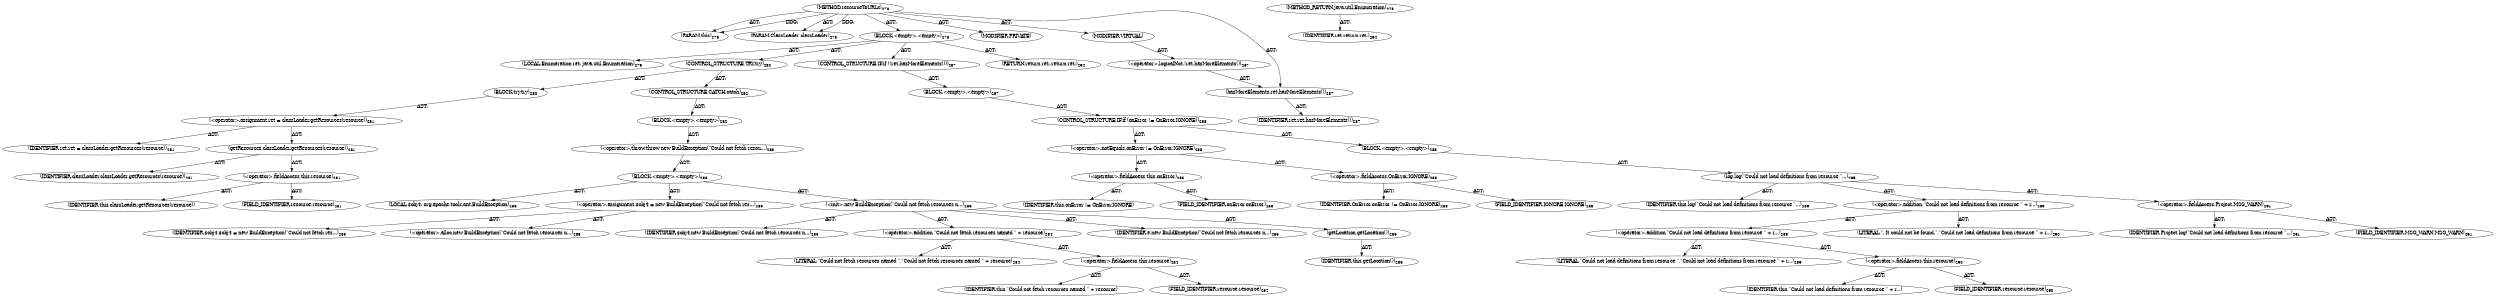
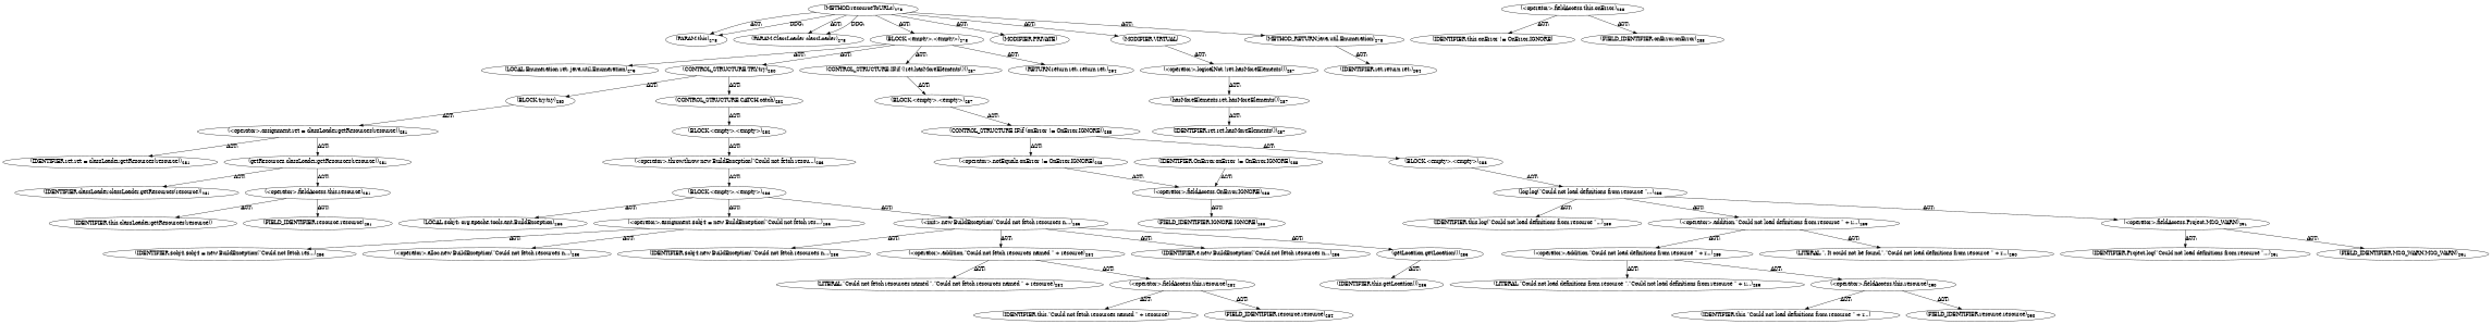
  digraph {
    n1 [label=<(METHOD,resourceToURLs)<SUB>278</SUB>>]
    n2 [label=<(PARAM,this)<SUB>278</SUB>>]
    n3 [label=<(PARAM,ClassLoader classLoader)<SUB>278</SUB>>]
    n4 [label=<(BLOCK,&lt;empty&gt;,&lt;empty&gt;)<SUB>278</SUB>>]
    n5 [label=<(MODIFIER,PRIVATE)>]
    n6 [label=<(MODIFIER,VIRTUAL)>]
    n7 [label=<(METHOD_RETURN,java.util.Enumeration)<SUB>278</SUB>>]
    n8 [label=<(LOCAL,Enumeration ret: java.util.Enumeration)<SUB>279</SUB>>]
    n9 [label=<(CONTROL_STRUCTURE,TRY,try)<SUB>280</SUB>>]
    n10 [label=<(CONTROL_STRUCTURE,IF,if (!ret.hasMoreElements()))<SUB>287</SUB>>]
    n11 [label=<(RETURN,return ret;,return ret;)<SUB>294</SUB>>]
    n12 [label=<(&lt;operator&gt;.logicalNot,!ret.hasMoreElements())<SUB>287</SUB>>]
    n13 [label=<(IDENTIFIER,ret,return ret;)<SUB>294</SUB>>]
    n14 [label=<(BLOCK,try,try)<SUB>280</SUB>>]
    n15 [label=<(CONTROL_STRUCTURE,CATCH,catch)<SUB>282</SUB>>]
    n16 [label=<(BLOCK,&lt;empty&gt;,&lt;empty&gt;)<SUB>287</SUB>>]
    n17 [label=<(&lt;operator&gt;.assignment,ret = classLoader.getResources(resource))<SUB>281</SUB>>]
    n18 [label=<(BLOCK,&lt;empty&gt;,&lt;empty&gt;)<SUB>282</SUB>>]
    n19 [label=<(IDENTIFIER,ret,ret = classLoader.getResources(resource))<SUB>281</SUB>>]
    n20 [label=<(getResources,classLoader.getResources(resource))<SUB>281</SUB>>]
    n21 [label=<(IDENTIFIER,classLoader,classLoader.getResources(resource))<SUB>281</SUB>>]
    n22 [label=<(&lt;operator&gt;.fieldAccess,this.resource)<SUB>281</SUB>>]
    n23 [label=<(IDENTIFIER,this,classLoader.getResources(resource))>]
    n24 [label=<(FIELD_IDENTIFIER,resource,resource)<SUB>281</SUB>>]
    n25 [label=<(&lt;operator&gt;.throw,throw new BuildException(&quot;Could not fetch resou...)<SUB>283</SUB>>]
    n26 [label=<(BLOCK,&lt;empty&gt;,&lt;empty&gt;)<SUB>283</SUB>>]
    n27 [label=<(LOCAL,$obj4: org.apache.tools.ant.BuildException)<SUB>283</SUB>>]
    n28 [label=<(&lt;operator&gt;.assignment,$obj4 = new BuildException(&quot;Could not fetch res...)<SUB>283</SUB>>]
    n29 [label=<(&lt;init&gt;,new BuildException(&quot;Could not fetch resources n...)<SUB>283</SUB>>]
    n30 [label=<(IDENTIFIER,$obj4,$obj4 = new BuildException(&quot;Could not fetch res...)<SUB>283</SUB>>]
    n31 [label=<(&lt;operator&gt;.alloc,new BuildException(&quot;Could not fetch resources n...)<SUB>283</SUB>>]
    n32 [label=<(IDENTIFIER,$obj4,new BuildException(&quot;Could not fetch resources n...)<SUB>283</SUB>>]
    n33 [label=<(&lt;operator&gt;.addition,&quot;Could not fetch resources named &quot; + resource)<SUB>284</SUB>>]
    n34 [label=<(IDENTIFIER,e,new BuildException(&quot;Could not fetch resources n...)<SUB>285</SUB>>]
    n35 [label=<(getLocation,getLocation())<SUB>285</SUB>>]
    n36 [label=<(LITERAL,&quot;Could not fetch resources named &quot;,&quot;Could not fetch resources named &quot; + resource)<SUB>284</SUB>>]
    n37 [label=<(&lt;operator&gt;.fieldAccess,this.resource)<SUB>284</SUB>>]
    n38 [label=<(IDENTIFIER,this,getLocation())<SUB>285</SUB>>]
    n39 [label=<(IDENTIFIER,this,&quot;Could not fetch resources named &quot; + resource)>]
    n40 [label=<(FIELD_IDENTIFIER,resource,resource)<SUB>284</SUB>>]
    n41 [label=<(hasMoreElements,ret.hasMoreElements())<SUB>287</SUB>>]
    n42 [label=<(CONTROL_STRUCTURE,IF,if (onError != OnError.IGNORE))<SUB>288</SUB>>]
    n43 [label=<(IDENTIFIER,ret,ret.hasMoreElements())<SUB>287</SUB>>]
-   n44 [label=<(&lt;operator&gt;.notEquals,onError != OnError.IGNORE)<SUB>288</SUB>>]
+   n44 [label=<(&lt;operator&gt;.notEquals,onError != OnError.IGNORE)<SUB>228</SUB>>]
    n45 [label=<(BLOCK,&lt;empty&gt;,&lt;empty&gt;)<SUB>288</SUB>>]
    n46 [label=<(&lt;operator&gt;.fieldAccess,this.onError)<SUB>288</SUB>>]
    n47 [label=<(&lt;operator&gt;.fieldAccess,OnError.IGNORE)<SUB>288</SUB>>]
    n48 [label=<(log,log(&quot;Could not load definitions from resource &quot;...)<SUB>289</SUB>>]
    n49 [label=<(IDENTIFIER,this,onError != OnError.IGNORE)>]
    n50 [label=<(FIELD_IDENTIFIER,onError,onError)<SUB>288</SUB>>]
    n51 [label=<(IDENTIFIER,OnError,onError != OnError.IGNORE)<SUB>288</SUB>>]
    n52 [label=<(FIELD_IDENTIFIER,IGNORE,IGNORE)<SUB>288</SUB>>]
    n53 [label=<(IDENTIFIER,this,log(&quot;Could not load definitions from resource &quot;...)<SUB>289</SUB>>]
    n54 [label=<(&lt;operator&gt;.addition,&quot;Could not load definitions from resource &quot; + r...)<SUB>289</SUB>>]
    n55 [label=<(&lt;operator&gt;.fieldAccess,Project.MSG_WARN)<SUB>291</SUB>>]
    n56 [label=<(&lt;operator&gt;.addition,&quot;Could not load definitions from resource &quot; + r...)<SUB>289</SUB>>]
    n57 [label=<(LITERAL,&quot;. It could not be found.&quot;,&quot;Could not load definitions from resource &quot; + r...)<SUB>290</SUB>>]
    n58 [label=<(IDENTIFIER,Project,log(&quot;Could not load definitions from resource &quot;...)<SUB>291</SUB>>]
    n59 [label=<(FIELD_IDENTIFIER,MSG_WARN,MSG_WARN)<SUB>291</SUB>>]
    n60 [label=<(LITERAL,&quot;Could not load definitions from resource &quot;,&quot;Could not load definitions from resource &quot; + r...)<SUB>289</SUB>>]
    n61 [label=<(&lt;operator&gt;.fieldAccess,this.resource)<SUB>290</SUB>>]
    n62 [label=<(IDENTIFIER,this,&quot;Could not load definitions from resource &quot; + r...)>]
    n63 [label=<(FIELD_IDENTIFIER,resource,resource)<SUB>290</SUB>>]
    n1 -> n2 [label="AST: "]
    n1 -> n2 [label="DDG: "]
    n1 -> n3 [label="AST: "]
    n1 -> n3 [label="DDG: "]
    n1 -> n4 [label="AST: "]
    n1 -> n5 [label="AST: "]
    n1 -> n6 [label="AST: "]
-   n1 -> n41 [label="AST: "]
+   n1 -> n7 [label="AST: "]
    n4 -> n8 [label="AST: "]
    n4 -> n9 [label="AST: "]
    n4 -> n10 [label="AST: "]
    n4 -> n11 [label="AST: "]
    n6 -> n12 [label="AST: "]
    n7 -> n13 [label="AST: "]
    n9 -> n14 [label="AST: "]
    n9 -> n15 [label="AST: "]
    n10 -> n16 [label="AST: "]
    n12 -> n41 [label="AST: "]
    n14 -> n17 [label="AST: "]
    n15 -> n18 [label="AST: "]
    n16 -> n42 [label="AST: "]
    n17 -> n19 [label="AST: "]
    n17 -> n20 [label="AST: "]
    n18 -> n25 [label="AST: "]
    n20 -> n21 [label="AST: "]
    n20 -> n22 [label="AST: "]
    n22 -> n23 [label="AST: "]
    n22 -> n24 [label="AST: "]
    n25 -> n26 [label="AST: "]
    n26 -> n27 [label="AST: "]
    n26 -> n28 [label="AST: "]
    n26 -> n29 [label="AST: "]
    n28 -> n30 [label="AST: "]
    n28 -> n31 [label="AST: "]
    n29 -> n32 [label="AST: "]
    n29 -> n33 [label="AST: "]
    n29 -> n34 [label="AST: "]
    n29 -> n35 [label="AST: "]
    n33 -> n36 [label="AST: "]
    n33 -> n37 [label="AST: "]
    n35 -> n38 [label="AST: "]
    n37 -> n39 [label="AST: "]
    n37 -> n40 [label="AST: "]
    n41 -> n43 [label="AST: "]
    n42 -> n44 [label="AST: "]
    n42 -> n45 [label="AST: "]
-   n44 -> n46 [label="AST: "]
    n44 -> n47 [label="AST: "]
    n45 -> n48 [label="AST: "]
    n46 -> n49 [label="AST: "]
    n46 -> n50 [label="AST: "]
-   n47 -> n51 [label="AST: "]
+   n51 -> n47 [label="AST: "]
    n47 -> n52 [label="AST: "]
    n48 -> n53 [label="AST: "]
    n48 -> n54 [label="AST: "]
    n48 -> n55 [label="AST: "]
    n54 -> n56 [label="AST: "]
    n54 -> n57 [label="AST: "]
    n55 -> n58 [label="AST: "]
    n55 -> n59 [label="AST: "]
    n56 -> n60 [label="AST: "]
    n56 -> n61 [label="AST: "]
    n61 -> n62 [label="AST: "]
    n61 -> n63 [label="AST: "]
  }
